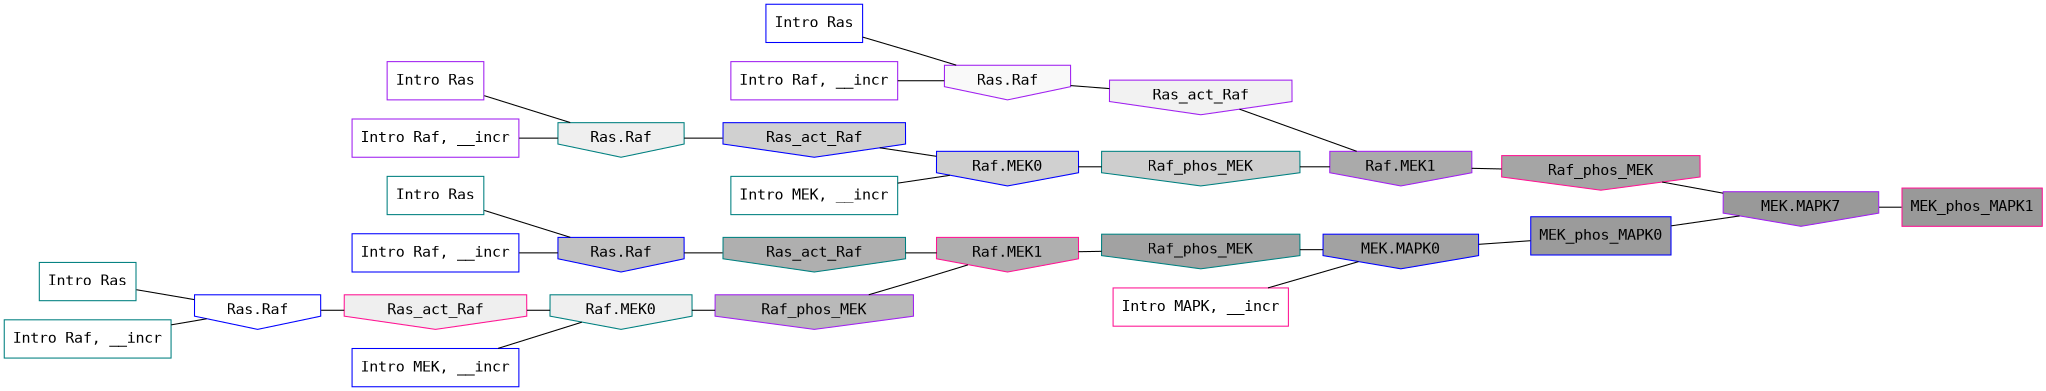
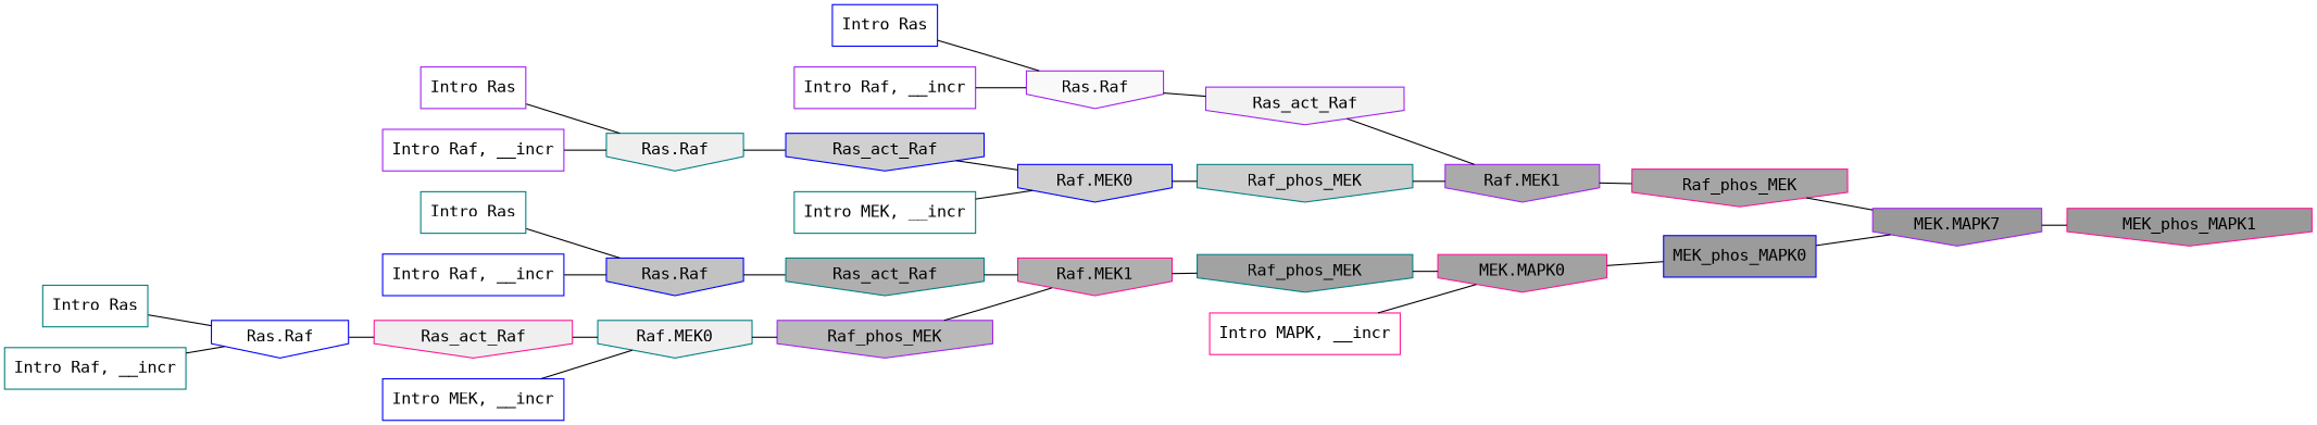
  digraph {
    fontname="DejaVu Sans Mono"
    rankdir=LR
    ranksep=0.30
    node [color=teal fillcolor="0.000 0.000 1.000" fontname="DejaVu Sans Mono" shape=invhouse style=filled]
    edge [color="0.000 0.000 0.000" dir=none fontname="DejaVu Sans Mono"]
    n1 [color=blue label="Intro Ras" shape=rectangle]
    n2 [color=purple fillcolor="0.000 0.000 0.975" label="Ras.Raf"]
    n3 [color=purple fillcolor="0.000 0.000 0.946" label=Ras_act_Raf]
    n4 [label="Intro Ras" shape=rectangle]
    n5 [color=blue fillcolor="0.000 0.000 0.761" label="Ras.Raf"]
    n6 [fillcolor="0.000 0.000 0.685" label=Ras_act_Raf]
    n7 [color=purple label="Intro Ras" shape=rectangle]
    n8 [fillcolor="0.000 0.000 0.934" label="Ras.Raf"]
    n9 [color=blue fillcolor="0.000 0.000 0.814" label=Ras_act_Raf]
    n10 [label="Intro Ras" shape=rectangle]
    n11 [color=blue label="Ras.Raf"]
    n12 [color=deeppink fillcolor="0.000 0.000 0.936" label=Ras_act_Raf]
    n13 [label="Intro Raf, __incr" shape=rectangle]
    n14 [color=blue label="Intro Raf, __incr" shape=rectangle]
    n15 [color=purple label="Intro Raf, __incr" shape=rectangle]
    n16 [color=purple label="Intro Raf, __incr" shape=rectangle]
    n17 [label="Intro MEK, __incr" shape=rectangle]
    n18 [color=blue fillcolor="0.000 0.000 0.813" label="Raf.MEK0"]
    n19 [fillcolor="0.000 0.000 0.808" label=Raf_phos_MEK]
    n20 [color=blue label="Intro MEK, __incr" shape=rectangle]
    n21 [fillcolor="0.000 0.000 0.936" label="Raf.MEK0"]
    n22 [color=purple fillcolor="0.000 0.000 0.723" label=Raf_phos_MEK]
    n23 [color=deeppink label="Intro MAPK, __incr" shape=rectangle]
-   n24 [color=blue fillcolor="0.000 0.000 0.633" label="MEK.MAPK0"]
+   n24 [color=deeppink fillcolor="0.000 0.000 0.633" label="MEK.MAPK0"]
    n25 [color=blue fillcolor="0.000 0.000 0.607" label=MEK_phos_MAPK0 shape=box]
    n26 [color=purple fillcolor="0.000 0.000 0.667" label="Raf.MEK1"]
    n27 [color=deeppink fillcolor="0.000 0.000 0.648" label=Raf_phos_MEK]
    n28 [color=deeppink fillcolor="0.000 0.000 0.685" label="Raf.MEK1"]
    n29 [fillcolor="0.000 0.000 0.633" label=Raf_phos_MEK]
    n30 [color=purple fillcolor="0.000 0.000 0.600" label="MEK.MAPK7"]
-   n31 [color=deeppink fillcolor="0.000 0.000 0.600" label=MEK_phos_MAPK1 shape=box]
+   n31 [color=deeppink fillcolor="0.000 0.000 0.600" label=MEK_phos_MAPK1]
    n1 -> n2
    n2 -> n3
    n3 -> n26
    n4 -> n5
    n5 -> n6
    n6 -> n28
    n7 -> n8
    n8 -> n9
    n9 -> n18
    n10 -> n11
    n11 -> n12
    n12 -> n21
    n13 -> n11
    n14 -> n5
    n15 -> n2
    n16 -> n8
    n17 -> n18
    n18 -> n19
    n19 -> n26
    n20 -> n21
    n21 -> n22
    n22 -> n28
    n23 -> n24
    n24 -> n25
    n25 -> n30
    n26 -> n27
    n27 -> n30
    n28 -> n29
    n29 -> n24
    n30 -> n31
  }
